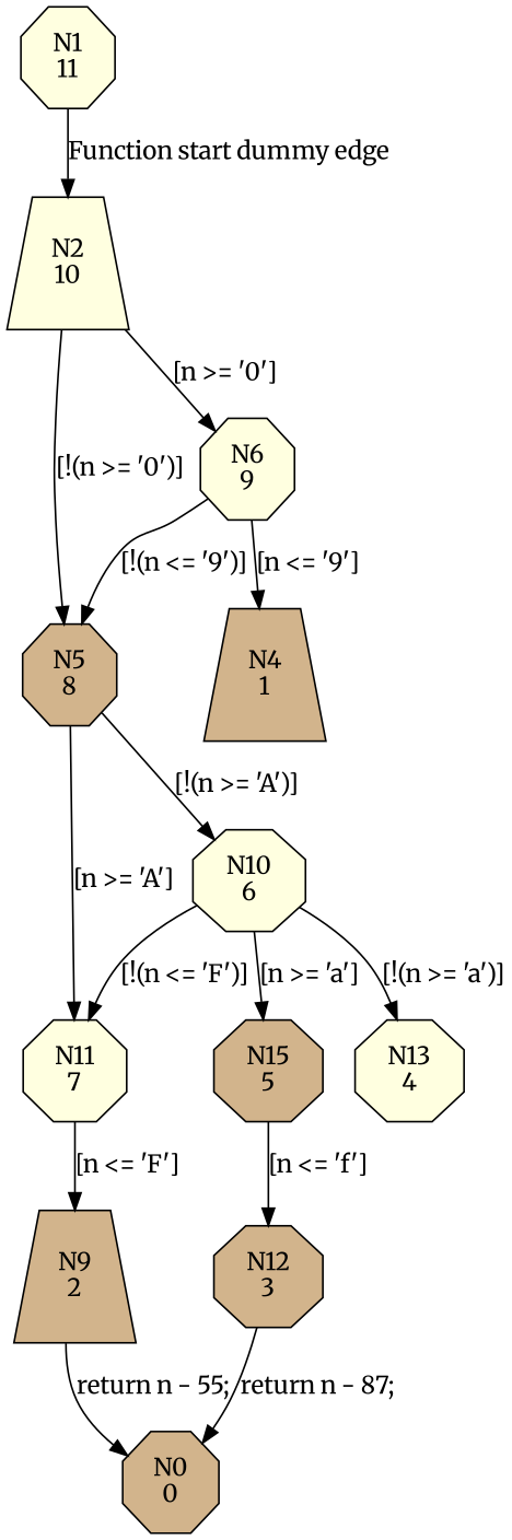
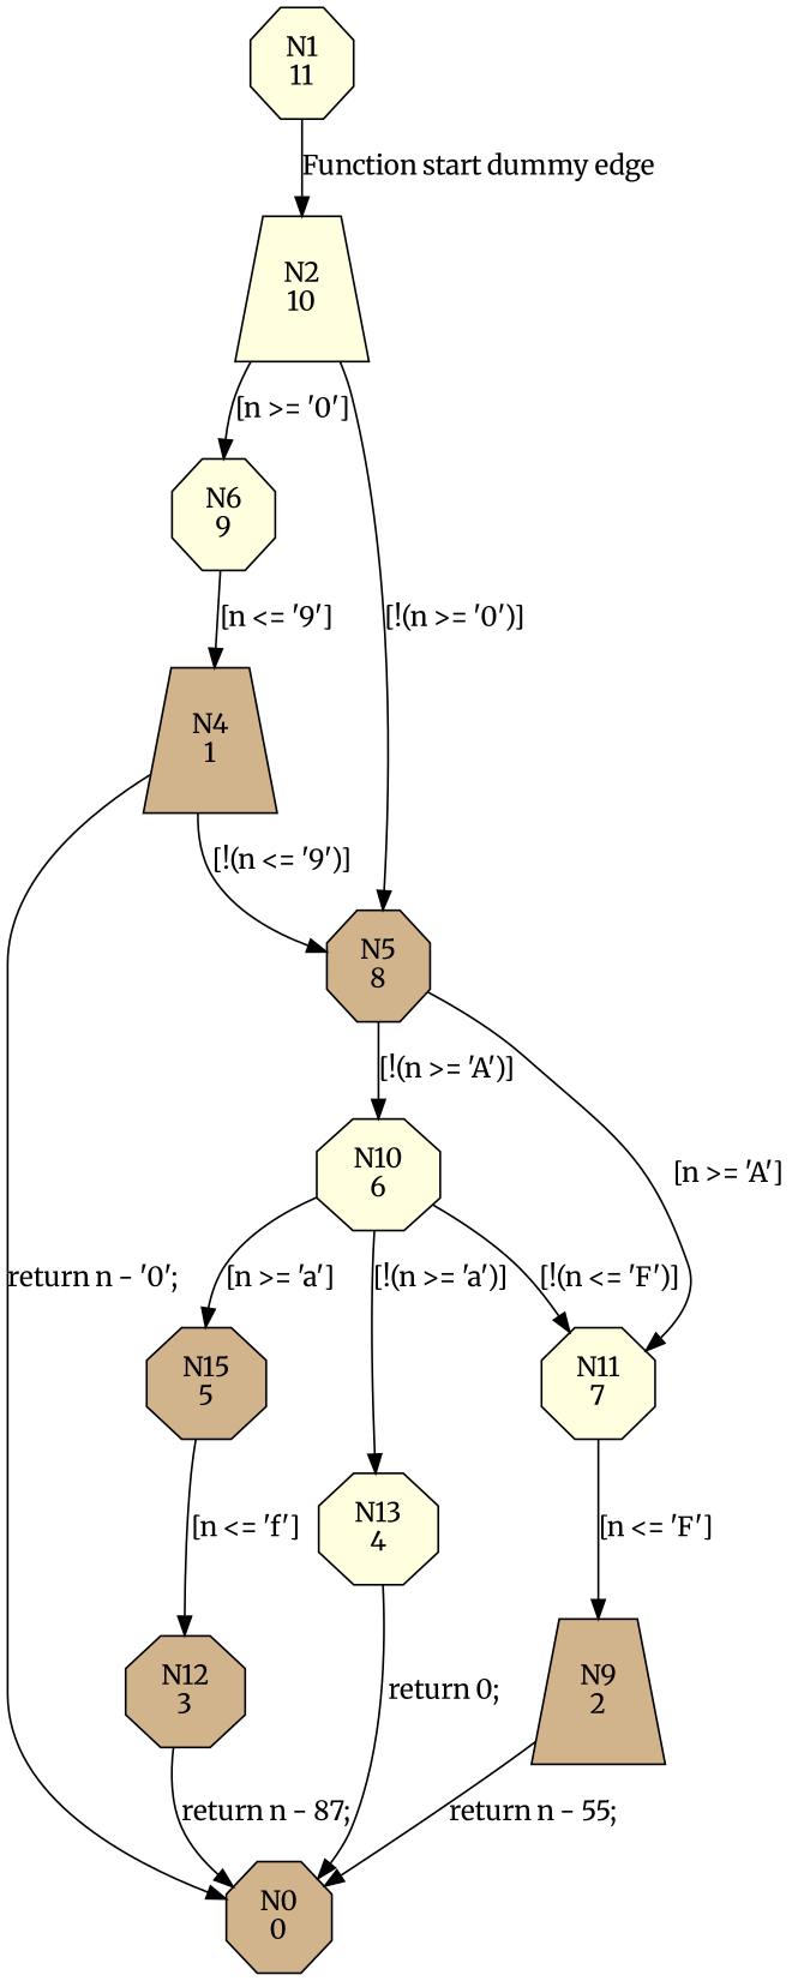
  digraph {
    fontname=Merriweather
    node [fillcolor=lightyellow fontname=Merriweather shape=octagon style=filled]
    edge [fontname=Merriweather]
    n1 [label="N1\n11"]
    n2 [label="N2\n10" shape=trapezium]
    n3 [label="N6\n9"]
    n4 [fillcolor=tan label="N5\n8"]
    n5 [fillcolor=tan label="N4\n1" shape=trapezium]
    n6 [label="N11\n7"]
    n7 [label="N10\n6"]
    n8 [fillcolor=tan label="N0\n0"]
    n9 [fillcolor=tan label="N9\n2" shape=trapezium]
    n10 [fillcolor=tan label="N15\n5"]
    n11 [label="N13\n4"]
    n12 [fillcolor=tan label="N12\n3"]
    n1 -> n2 [label="Function start dummy edge"]
    n2 -> n3 [label="[n >= '0']"]
    n2 -> n4 [label="[!(n >= '0')]"]
-   n3 -> n4 [label="[!(n <= '9')]"]
+   n5 -> n4 [label="[!(n <= '9')]"]
    n3 -> n5 [label="[n <= '9']"]
    n4 -> n6 [label="[n >= 'A']"]
    n4 -> n7 [label="[!(n >= 'A')]"]
+   n5 -> n8 [label="return n - '0';"]
    n6 -> n9 [label="[n <= 'F']"]
    n7 -> n6 [label="[!(n <= 'F')]"]
    n7 -> n10 [label="[n >= 'a']"]
    n7 -> n11 [label="[!(n >= 'a')]"]
    n9 -> n8 [label="return n - 55;"]
    n10 -> n12 [label="[n <= 'f']"]
+   n11 -> n8 [label=" return 0;"]
    n12 -> n8 [label="return n - 87;"]
  }
